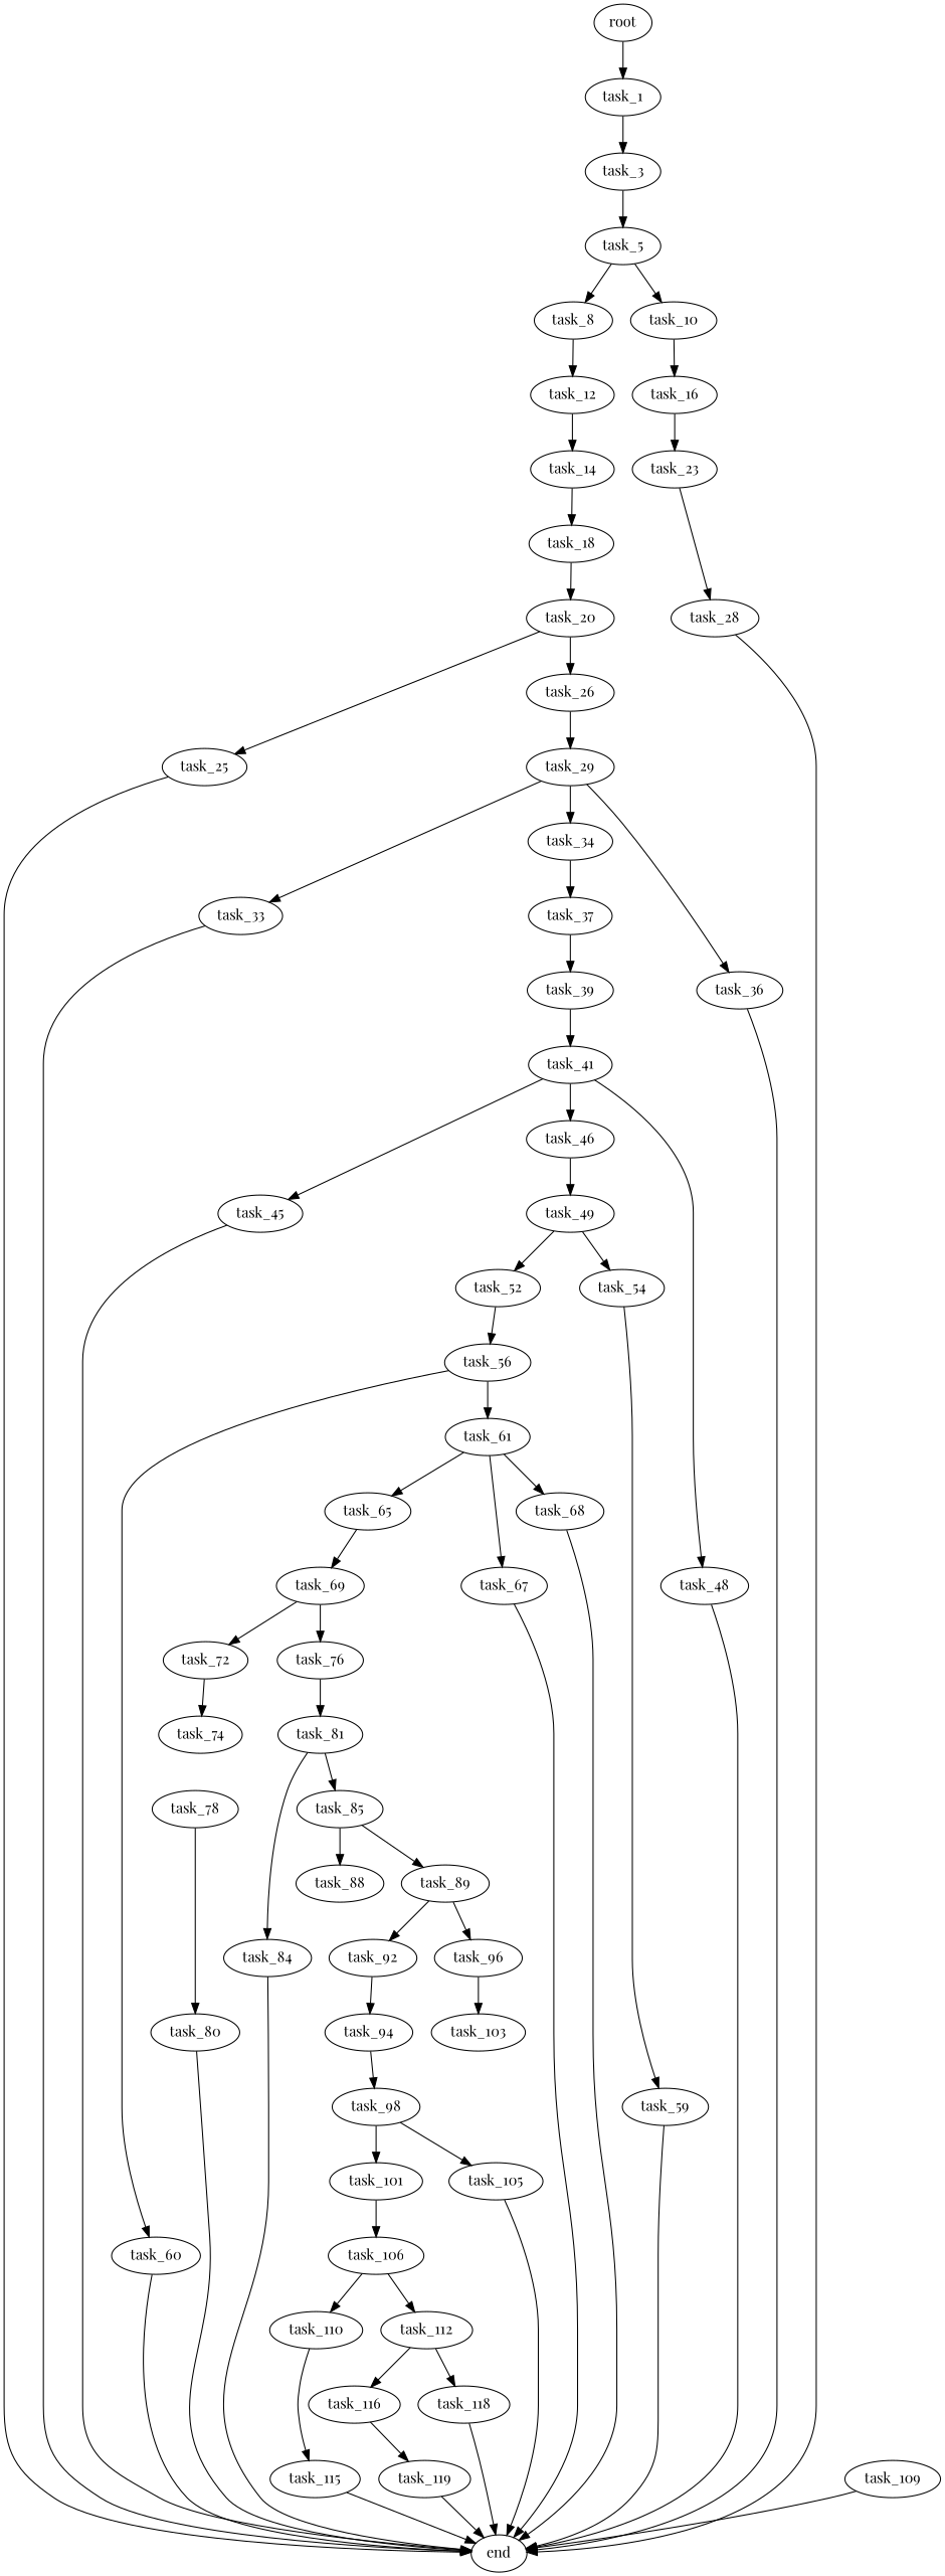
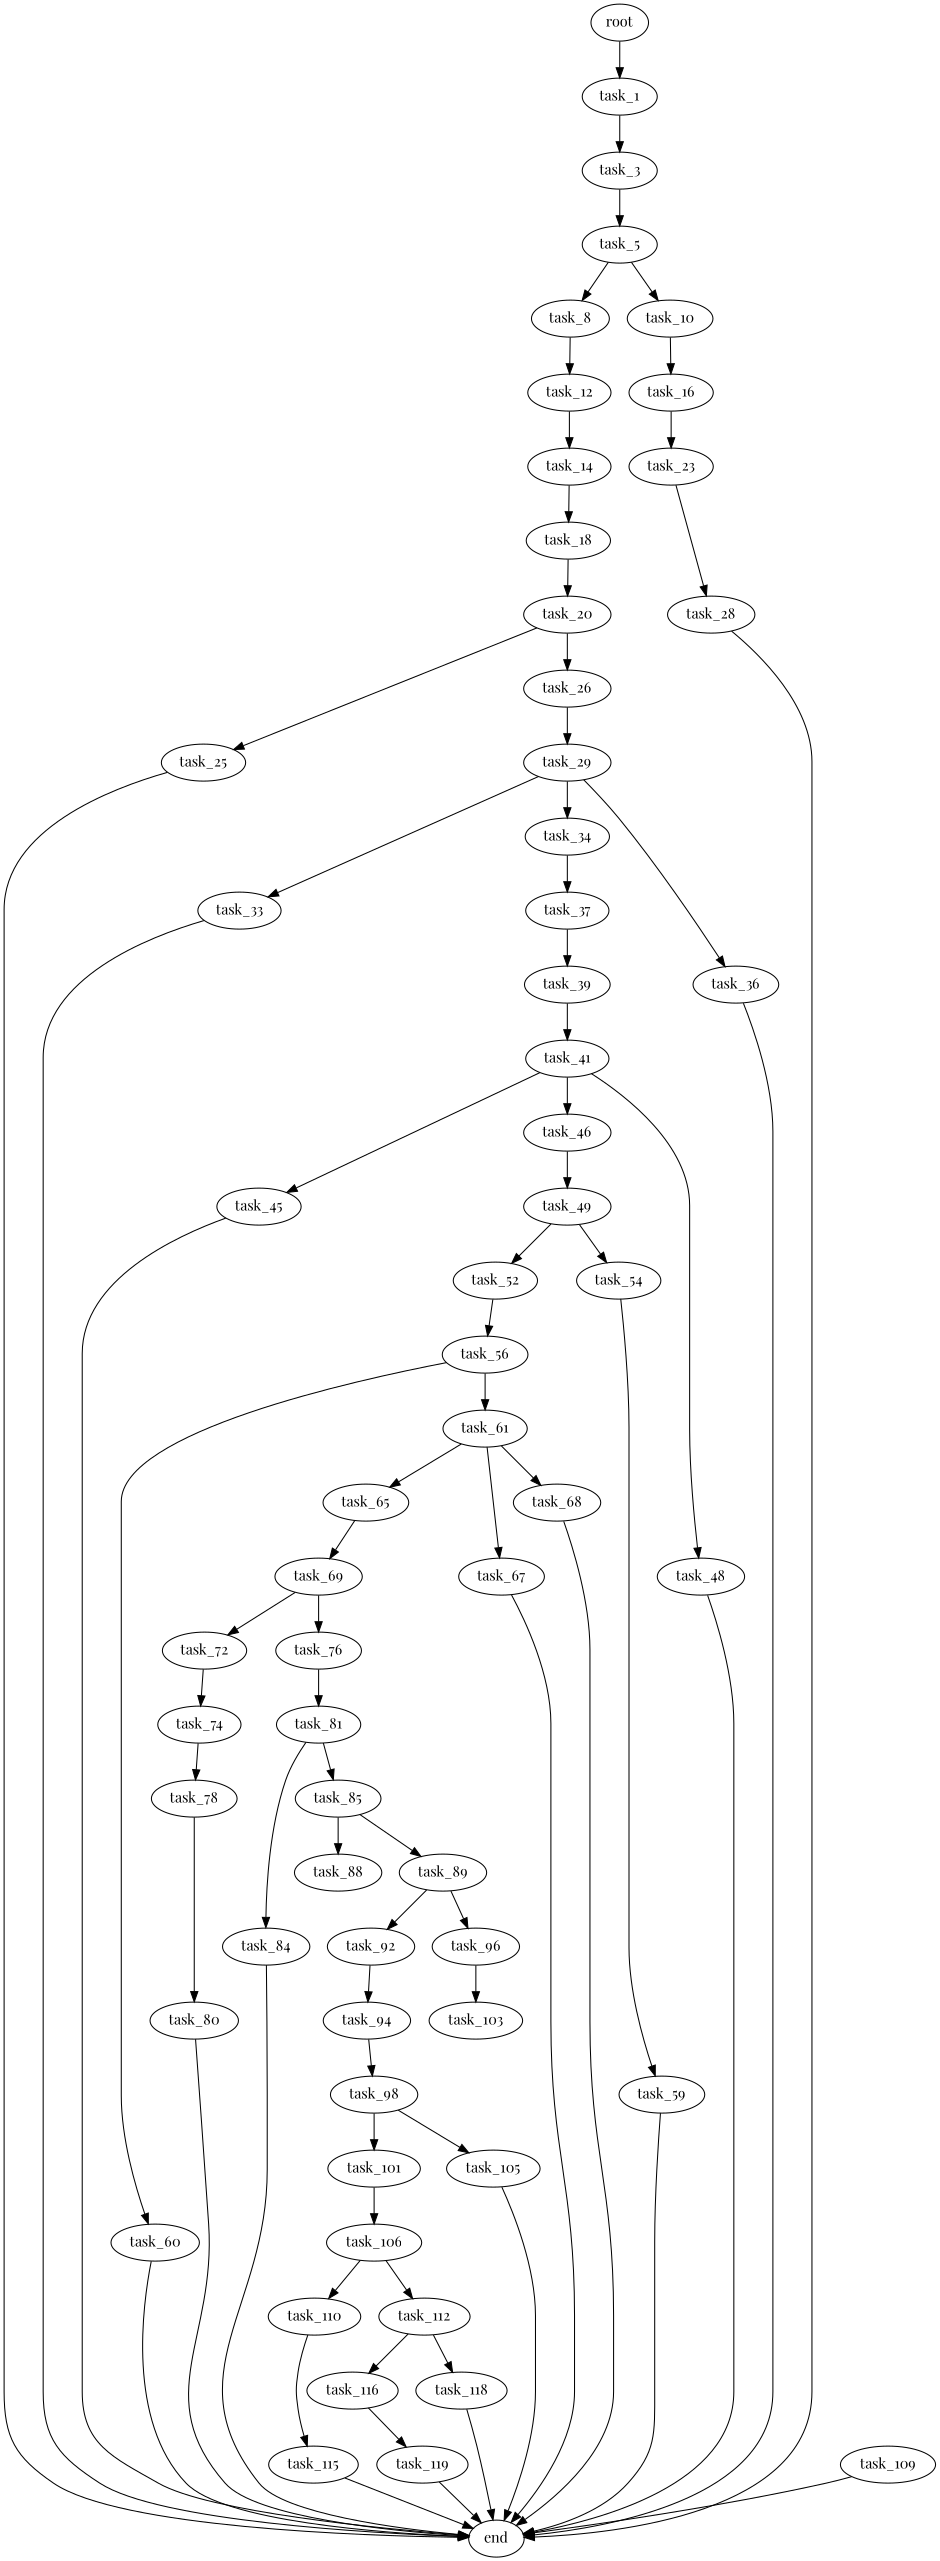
  digraph {
    fontname="Playfair Display"
    node [fontname="Playfair Display"]
    edge [fontname="Playfair Display"]
    root
    task_1
    task_3
    task_5
    task_8
    task_10
    task_12
    task_16
    task_14
    task_23
    task_18
    task_20
    task_28
    task_25
    task_26
    end
    task_29
    task_33
    task_34
    task_36
    task_37
    task_39
    task_41
    task_45
    task_46
    task_48
    task_49
    task_52
    task_54
    task_56
    task_59
    task_60
    task_61
    task_65
    task_67
    task_68
    task_69
    task_72
    task_76
    task_74
    task_81
    task_78
    task_80
    task_84
    task_85
    task_88
    task_89
    task_92
    task_96
    task_94
    task_103
    task_98
    task_101
    task_105
    task_106
    task_110
    task_112
    task_109
    task_115
    task_116
    task_118
    task_119
    root -> task_1
    task_1 -> task_3
    task_3 -> task_5
    task_5 -> task_8
    task_5 -> task_10
    task_8 -> task_12
    task_10 -> task_16
    task_12 -> task_14
    task_16 -> task_23
    task_14 -> task_18
    task_23 -> task_28
    task_18 -> task_20
    task_20 -> task_25
    task_20 -> task_26
    task_28 -> end
    task_25 -> end
    task_26 -> task_29
    task_29 -> task_33
    task_29 -> task_34
    task_29 -> task_36
    task_33 -> end
    task_34 -> task_37
    task_36 -> end
    task_37 -> task_39
    task_39 -> task_41
    task_41 -> task_45
    task_41 -> task_46
    task_41 -> task_48
    task_45 -> end
    task_46 -> task_49
    task_48 -> end
    task_49 -> task_52
    task_49 -> task_54
    task_52 -> task_56
    task_54 -> task_59
    task_56 -> task_60
    task_56 -> task_61
    task_59 -> end
    task_60 -> end
    task_61 -> task_65
    task_61 -> task_67
    task_61 -> task_68
    task_65 -> task_69
    task_67 -> end
    task_68 -> end
    task_69 -> task_72
    task_69 -> task_76
    task_72 -> task_74
    task_76 -> task_81
+   task_74 -> task_78
    task_81 -> task_84
    task_81 -> task_85
    task_78 -> task_80
    task_80 -> end
    task_84 -> end
    task_85 -> task_88
    task_85 -> task_89
    task_89 -> task_92
    task_89 -> task_96
    task_92 -> task_94
    task_96 -> task_103
    task_94 -> task_98
    task_98 -> task_101
    task_98 -> task_105
    task_101 -> task_106
    task_105 -> end
    task_106 -> task_110
    task_106 -> task_112
    task_110 -> task_115
    task_112 -> task_116
    task_112 -> task_118
    task_109 -> end
    task_115 -> end
    task_116 -> task_119
    task_118 -> end
    task_119 -> end
  }
